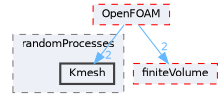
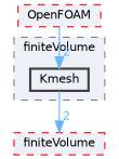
  digraph {
    compound=true
    node [color=red fillcolor="#edf0f7" fontname=Helvetica fontsize=10 shape=box style="filled,dashed"]
    edge [color=steelblue1 fontcolor=steelblue1 fontname=Helvetica fontsize=10 headlabel=2 labeldistance=1.5 labelfontname=Helvetica labelfontsize=10]
    n1 [color=grey25 height=0.2 label=Kmesh style="filled,bold" width=0.4]
    n2 [height=0.2 label=finiteVolume width=0.4]
    n3 [height=0.2 label=OpenFOAM width=0.4]
    subgraph cluster_1 {
      bgcolor="#edf0f7"
      fontname=Helvetica
      fontsize=10
-     label=randomProcesses
+     label=finiteVolume
      pencolor=grey50
      style="filled,dashed"
      n1
    }
-   n3 -> n2
+   n1 -> n2
    n3 -> n1
  }
